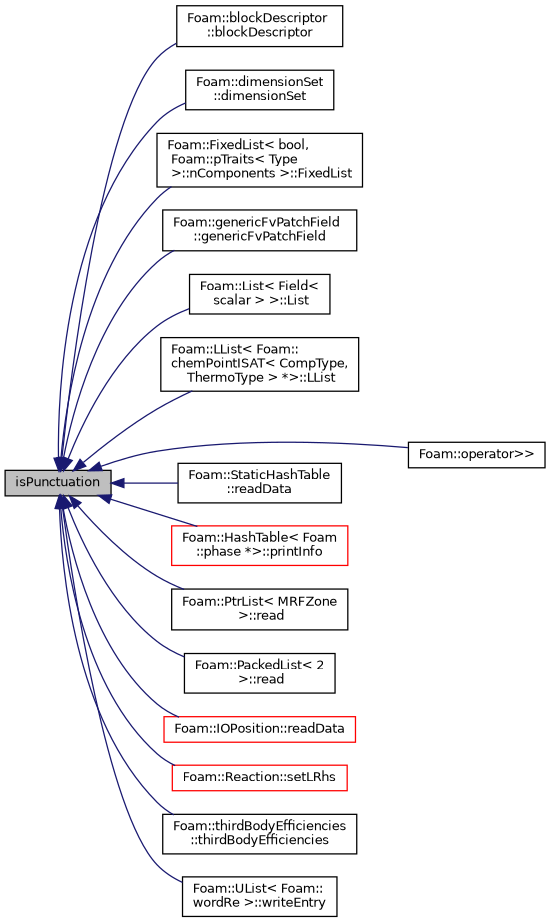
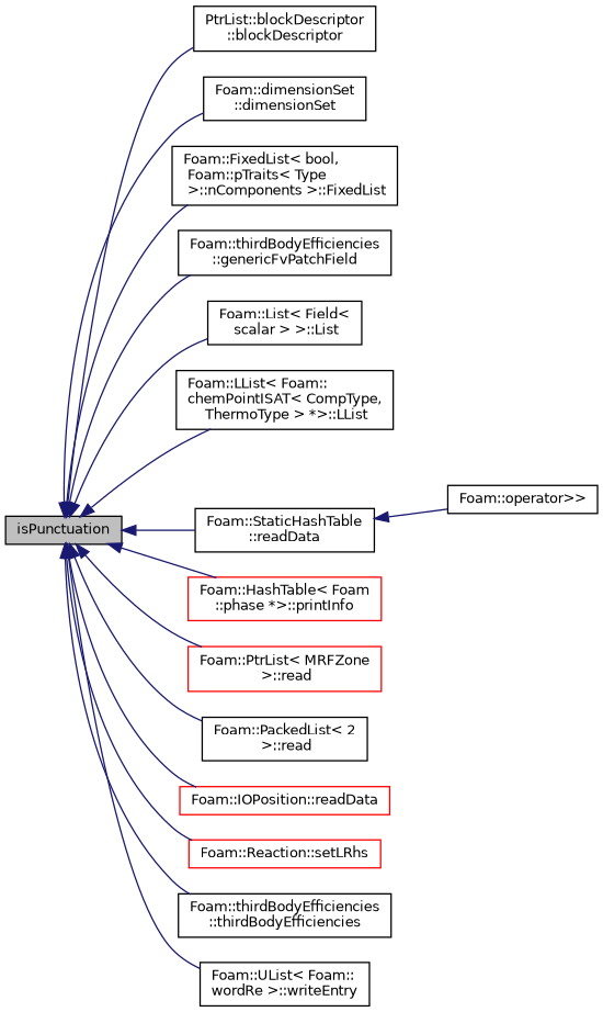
  digraph {
    rankdir=LR
    node [color=black fontname=Helvetica fontsize=10 shape=record]
    edge [color=midnightblue dir=back fontname=Helvetica fontsize=10 labelfontname=Helvetica labelfontsize=10 style=solid]
    n1 [fillcolor=grey75 fontcolor=black height=0.2 label=isPunctuation style=filled width=0.4]
-   n2 [height=0.2 label="Foam::blockDescriptor\l::blockDescriptor" width=0.4]
+   n2 [height=0.2 label="PtrList::blockDescriptor\l::blockDescriptor" width=0.4]
    n3 [height=0.2 label="Foam::dimensionSet\l::dimensionSet" width=0.4]
    n4 [height=0.2 label="Foam::FixedList\< bool,\l Foam::pTraits\< Type\l \>::nComponents \>::FixedList" width=0.4]
-   n5 [height=0.2 label="Foam::genericFvPatchField\l::genericFvPatchField" width=0.4]
+   n5 [height=0.2 label="Foam::thirdBodyEfficiencies\l::genericFvPatchField" width=0.4]
    n6 [height=0.2 label="Foam::List\< Field\<\l scalar \> \>::List" width=0.4]
    n7 [height=0.2 label="Foam::LList\< Foam::\lchemPointISAT\< CompType,\l ThermoType \> *\>::LList" width=0.4]
    n8 [height=0.2 label="Foam::operator\>\>" width=0.4]
    n9 [height=0.2 label="Foam::StaticHashTable\l::readData" width=0.4]
    n10 [color=red height=0.2 label="Foam::HashTable\< Foam\l::phase *\>::printInfo" width=0.4]
-   n11 [height=0.2 label="Foam::PtrList\< MRFZone\l \>::read" width=0.4]
+   n11 [color=red height=0.2 label="Foam::PtrList\< MRFZone\l \>::read" width=0.4]
    n12 [height=0.2 label="Foam::PackedList\< 2\l \>::read" width=0.4]
    n13 [color=red height=0.2 label="Foam::IOPosition::readData" width=0.4]
    n14 [color=red height=0.2 label="Foam::Reaction::setLRhs" width=0.4]
    n15 [height=0.2 label="Foam::thirdBodyEfficiencies\l::thirdBodyEfficiencies" width=0.4]
    n16 [height=0.2 label="Foam::UList\< Foam::\lwordRe \>::writeEntry" width=0.4]
    n1 -> n2
    n1 -> n3
    n1 -> n4
    n1 -> n5
    n1 -> n6
    n1 -> n7
-   n1 -> n8
+   n9 -> n8
    n1 -> n9
    n1 -> n10
    n1 -> n11
    n1 -> n12
    n1 -> n13
    n1 -> n14
    n1 -> n15
    n1 -> n16
  }
